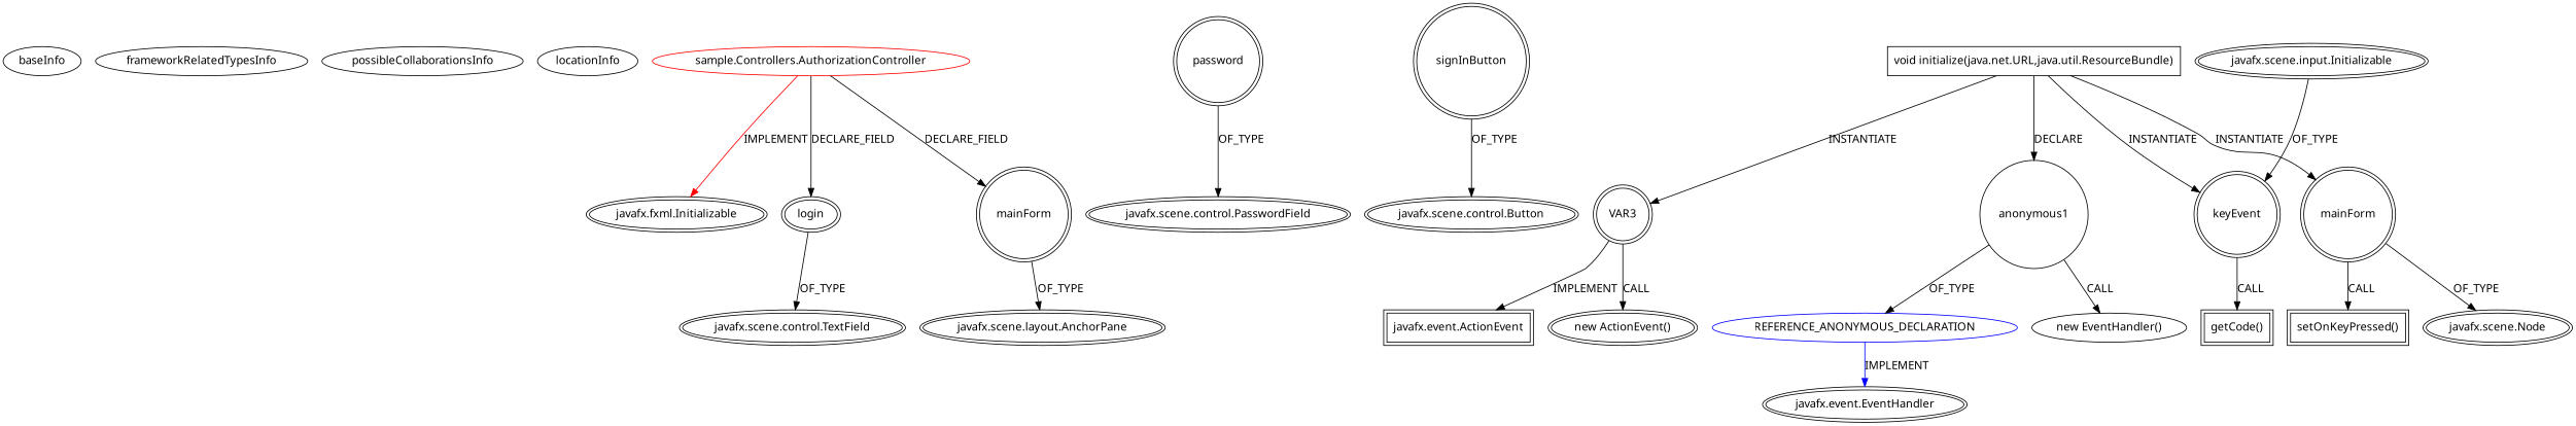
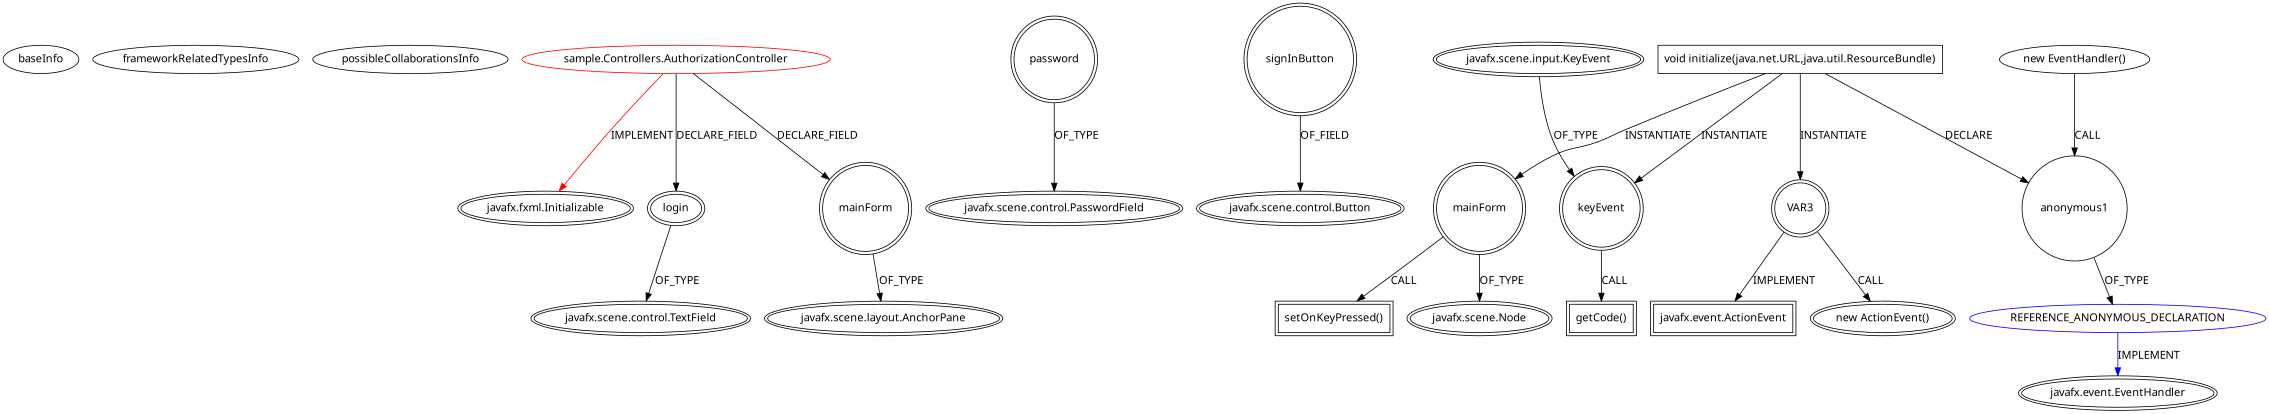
  digraph {
    fontname="Noto Sans"
    node [fontname="Noto Sans" isFrameworkType=true vertexType=FRAMEWORK_CLASS_TYPE peripheries=2]
    edge [fontname="Noto Sans"]
    baseInfo [category=extension_graph graphId=2796 isAnonymous=false possibleRelation=true isFrameworkType="" vertexType="" peripheries=""]
    frameworkRelatedTypesInfo [0="javafx.fxml.Initializable" isFrameworkType="" vertexType="" peripheries=""]
    possibleCollaborationsInfo [0="2796~OVERRIDING_METHOD_DECLARATION-INSTANTIATION-~javafx.fxml.Initializable ~javafx.event.EventHandler ~false~true" isFrameworkType="" vertexType="" peripheries=""]
-   locationInfo [contextSignature=AuthorizationController filePath="/greenua14-TicTacToeClient/TicTacToeClient-master/src/sample/Controllers/AuthorizationController.java" graphId=2796 projectName="greenua14-TicTacToeClient" isFrameworkType="" vertexType="" peripheries=""]
    n5 [color=red isFrameworkType=false label="sample.Controllers.AuthorizationController" vertexType=ROOT_CLIENT_CLASS_DECLARATION peripheries=""]
    n6 [label="javafx.fxml.Initializable" vertexType=FRAMEWORK_INTERFACE_TYPE]
    n7 [label=login shape=ellipse vertexType=FIELD_DECLARATION]
    n8 [label=mainForm shape=circle vertexType=FIELD_DECLARATION]
    n9 [label="javafx.scene.control.TextField"]
    n10 [label="javafx.scene.layout.AnchorPane"]
    n11 [label=password shape=circle vertexType=FIELD_DECLARATION]
    n12 [label="javafx.scene.control.PasswordField"]
    n13 [label=signInButton shape=circle vertexType=FIELD_DECLARATION]
    n14 [label="javafx.scene.control.Button"]
    n15 [isFrameworkType=false label="void initialize(java.net.URL,java.util.ResourceBundle)" shape=box vertexType=OVERRIDING_METHOD_DECLARATION peripheries=""]
    n16 [label=mainForm shape=circle vertexType=VARIABLE_EXPRESION]
    n17 [isFrameworkType=false label=anonymous1 shape=circle vertexType=VARIABLE_EXPRESION peripheries=""]
    n18 [label=keyEvent shape=circle vertexType=VARIABLE_EXPRESION]
    n19 [label=VAR3 shape=circle vertexType=VARIABLE_EXPRESION]
    n20 [label="javafx.scene.Node"]
    n21 [label="setOnKeyPressed()" shape=box vertexType=INSIDE_CALL]
    n22 [color=blue isFrameworkType=false label=REFERENCE_ANONYMOUS_DECLARATION vertexType=REFERENCE_ANONYMOUS_DECLARATION peripheries=""]
    n23 [isFrameworkType=false label="new EventHandler()" vertexType=CONSTRUCTOR_CALL peripheries=""]
    n24 [label="getCode()" shape=box vertexType=INSIDE_CALL]
    n25 [label="javafx.event.ActionEvent" shape=box]
    n26 [label="new ActionEvent()" vertexType=CONSTRUCTOR_CALL]
    n27 [label="javafx.event.EventHandler" vertexType=FRAMEWORK_INTERFACE_TYPE]
-   n28 [label="javafx.scene.input.Initializable"]
+   n28 [label="javafx.scene.input.KeyEvent"]
    n5 -> n6 [color=red label=IMPLEMENT]
    n5 -> n7 [label=DECLARE_FIELD]
    n5 -> n8 [label=DECLARE_FIELD]
    n7 -> n9 [label=OF_TYPE]
    n8 -> n10 [label=OF_TYPE]
    n11 -> n12 [label=OF_TYPE]
-   n13 -> n14 [label=OF_TYPE]
+   n13 -> n14 [label=OF_FIELD]
    n15 -> n16 [label=INSTANTIATE]
    n15 -> n17 [label=DECLARE]
    n15 -> n18 [label=INSTANTIATE]
    n15 -> n19 [label=INSTANTIATE]
    n16 -> n20 [label=OF_TYPE]
    n16 -> n21 [label=CALL]
    n17 -> n22 [label=OF_TYPE]
-   n17 -> n23 [label=CALL]
+   n23 -> n17 [label=CALL]
    n18 -> n24 [label=CALL]
    n19 -> n25 [label=IMPLEMENT]
    n19 -> n26 [label=CALL]
    n22 -> n27 [color=blue label=IMPLEMENT]
    n28 -> n18 [label=OF_TYPE]
  }
